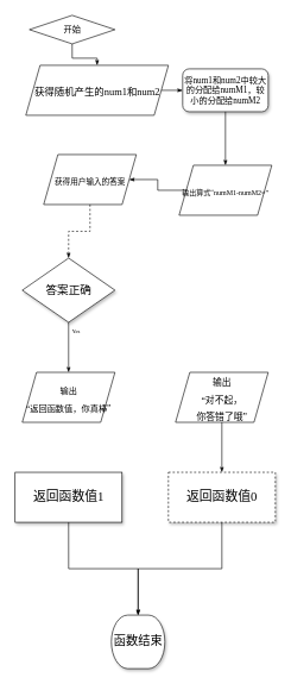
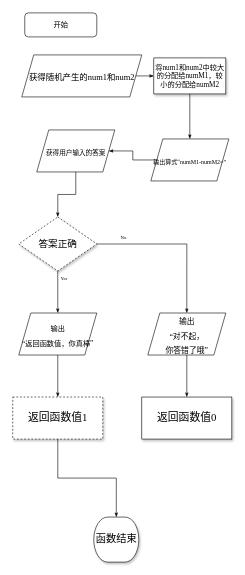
  <mxCell id="0" />
  <mxCell id="1" parent="0" />
- <mxCell id="2" style="edgeStyle=orthogonalEdgeStyle;rounded=0;html=1;labelBackgroundColor=none;startSize=5;endArrow=classicThin;endFill=1;endSize=5;jettySize=auto;orthogonalLoop=1;strokeWidth=1;fontFamily=Verdana;fontSize=8;exitX=0.5;exitY=1;exitDx=0;exitDy=0;entryX=0.5;entryY=0;entryDx=0;entryDy=0;" parent="1" source="5" target="6" edge="1"><mxGeometry relative="1" as="geometry"><mxPoint x="140.657" y="150.997" as="sourcePoint" /><mxPoint x="100.657" y="130.997" as="targetPoint" /></mxGeometry></mxCell>
- <mxCell id="3" value="&lt;span style=&quot;font-size: 16px;&quot;&gt;答案正确&lt;/span&gt;" style="rhombus;whiteSpace=wrap;html=1;rounded=0;shadow=1;labelBackgroundColor=none;strokeWidth=1;fontFamily=Verdana;fontSize=8;align=center;" parent="1" vertex="1"><mxGeometry x="30.657" y="360.997" width="130" height="90" as="geometry" /></mxCell>
+ <mxCell id="3" value="&lt;span style=&quot;font-size: 16px;&quot;&gt;答案正确&lt;/span&gt;" style="rhombus;whiteSpace=wrap;html=1;rounded=0;shadow=1;labelBackgroundColor=none;strokeWidth=1;fontFamily=Verdana;fontSize=8;align=center;dashed=1;" parent="1" vertex="1"><mxGeometry x="30.657" y="360.997" width="130" height="90" as="geometry" /></mxCell>
  <mxCell id="4" value="&lt;font style=&quot;font-size: 17px;&quot;&gt;函数结束&lt;/font&gt;" style="strokeWidth=1;html=1;shape=mxgraph.flowchart.terminator;whiteSpace=wrap;rounded=0;shadow=1;labelBackgroundColor=none;fontFamily=Verdana;fontSize=8;align=center;" parent="1" vertex="1"><mxGeometry x="155.667" y="860.997" width="75" height="75" as="geometry" /></mxCell>
- <mxCell id="5" value="开始" style="rhombus;whiteSpace=wrap;html=1;fontSize=12;glass=0;strokeWidth=1;shadow=0;" parent="1" vertex="1"><mxGeometry x="40.657" y="20.997" width="120" height="40" as="geometry" /></mxCell>
+ <mxCell id="5" value="开始" style="rounded=1;whiteSpace=wrap;html=1;fontSize=12;glass=0;strokeWidth=1;shadow=0;" parent="1" vertex="1"><mxGeometry x="40.657" y="20.997" width="120" height="40" as="geometry" /></mxCell>
  <mxCell id="6" value="&lt;font face=&quot;Verdana&quot;&gt;&lt;span style=&quot;font-size: 14px;&quot;&gt;获得随机产生的num1和num2&lt;/span&gt;&lt;/font&gt;" style="shape=parallelogram;perimeter=parallelogramPerimeter;whiteSpace=wrap;html=1;fixedSize=1;hachureGap=4;fontFamily=Architects Daughter;fontSource=https%3A%2F%2Ffonts.googleapis.com%2Fcss%3Ffamily%3DArchitects%2BDaughter;fontSize=20;" parent="1" vertex="1"><mxGeometry x="35.657" y="90.997" width="200" height="70" as="geometry" /></mxCell>
  <mxCell id="7" style="edgeStyle=orthogonalEdgeStyle;rounded=0;html=1;labelBackgroundColor=none;startSize=5;endArrow=classicThin;endFill=1;endSize=5;jettySize=auto;orthogonalLoop=1;strokeWidth=1;fontFamily=Verdana;fontSize=8;exitX=1;exitY=0.5;exitDx=0;exitDy=0;entryX=0;entryY=0.5;entryDx=0;entryDy=0;" parent="1" source="6" target="12" edge="1"><mxGeometry relative="1" as="geometry"><mxPoint x="150.99" y="221.33" as="sourcePoint" /><mxPoint x="100.647" y="191.327" as="targetPoint" /></mxGeometry></mxCell>
  <mxCell id="8" value="Yes" style="edgeStyle=orthogonalEdgeStyle;rounded=0;html=1;labelBackgroundColor=none;startSize=5;endArrow=classicThin;endFill=1;endSize=5;jettySize=auto;orthogonalLoop=1;strokeWidth=1;fontFamily=Verdana;fontSize=8;exitX=0.5;exitY=1;exitDx=0;exitDy=0;entryX=0.5;entryY=0;entryDx=0;entryDy=0;" parent="1" source="3" target="18" edge="1"><mxGeometry x="-0.667" y="10" relative="1" as="geometry"><mxPoint as="offset" /><mxPoint x="201" y="471" as="sourcePoint" /><mxPoint x="100.667" y="670.997" as="targetPoint" /></mxGeometry></mxCell>
- <mxCell id="10" value="&lt;span style=&quot;font-size: 18px;&quot;&gt;返回函数值1&lt;/span&gt;" style="whiteSpace=wrap;html=1;rounded=0;shadow=1;labelBackgroundColor=none;strokeWidth=1;fontFamily=Verdana;fontSize=8;align=center;" parent="1" vertex="1"><mxGeometry x="20.66" y="661" width="150" height="70" as="geometry" /></mxCell>
- <mxCell id="12" value="&lt;font style=&quot;font-size: 12px;&quot;&gt;将num1和num2中较大的分配给numM1，较小的分配给numM2&lt;/font&gt;" style="whiteSpace=wrap;html=1;shadow=1;labelBackgroundColor=none;strokeWidth=1;fontFamily=Verdana;fontSize=8;align=center;rounded=1;" parent="1" vertex="1"><mxGeometry x="255.667" y="95.997" width="120" height="60" as="geometry" /></mxCell>
+ <mxCell id="9" value="No" style="edgeStyle=orthogonalEdgeStyle;rounded=0;html=1;labelBackgroundColor=none;startSize=5;endArrow=classicThin;endFill=1;endSize=5;jettySize=auto;orthogonalLoop=1;strokeWidth=1;fontFamily=Verdana;fontSize=8;entryX=0.5;entryY=0;entryDx=0;entryDy=0;exitX=1;exitY=0.5;exitDx=0;exitDy=0;" parent="1" source="3" target="19" edge="1"><mxGeometry x="-0.667" y="10" relative="1" as="geometry"><mxPoint as="offset" /><mxPoint x="341" y="541" as="sourcePoint" /><mxPoint x="101" y="861" as="targetPoint" /></mxGeometry></mxCell>
+ <mxCell id="10" value="&lt;span style=&quot;font-size: 18px;&quot;&gt;返回函数值1&lt;/span&gt;" style="whiteSpace=wrap;html=1;rounded=0;shadow=1;labelBackgroundColor=none;strokeWidth=1;fontFamily=Verdana;fontSize=8;align=center;dashed=1;" parent="1" vertex="1"><mxGeometry x="20.66" y="661" width="150" height="70" as="geometry" /></mxCell>
+ <mxCell id="11" style="edgeStyle=orthogonalEdgeStyle;rounded=0;html=1;labelBackgroundColor=none;startSize=5;endArrow=classicThin;endFill=1;endSize=5;jettySize=auto;orthogonalLoop=1;strokeWidth=1;fontFamily=Verdana;fontSize=8;entryX=0.5;entryY=0;entryDx=0;entryDy=0;exitX=0.5;exitY=1;exitDx=0;exitDy=0;" parent="1" source="18" target="10" edge="1"><mxGeometry relative="1" as="geometry"><mxPoint x="76.007" y="840.997" as="sourcePoint" /><mxPoint x="86.34" y="881" as="targetPoint" /></mxGeometry></mxCell>
+ <mxCell id="12" value="&lt;font style=&quot;font-size: 12px;&quot;&gt;将num1和num2中较大的分配给numM1，较小的分配给numM2&lt;/font&gt;" style="whiteSpace=wrap;html=1;rounded=0;shadow=1;labelBackgroundColor=none;strokeWidth=1;fontFamily=Verdana;fontSize=8;align=center;" parent="1" vertex="1"><mxGeometry x="255.667" y="95.997" width="120" height="60" as="geometry" /></mxCell>
  <mxCell id="13" style="edgeStyle=orthogonalEdgeStyle;rounded=0;html=1;labelBackgroundColor=none;startSize=5;endArrow=classicThin;endFill=1;endSize=5;jettySize=auto;orthogonalLoop=1;strokeWidth=1;fontFamily=Verdana;fontSize=8;exitX=0.5;exitY=1;exitDx=0;exitDy=0;entryX=0.5;entryY=0;entryDx=0;entryDy=0;" parent="1" source="12" target="14" edge="1"><mxGeometry relative="1" as="geometry"><mxPoint x="111" y="171" as="sourcePoint" /><mxPoint x="101" y="311" as="targetPoint" /></mxGeometry></mxCell>
  <mxCell id="14" value="&lt;font style=&quot;font-size: 10px;&quot; face=&quot;Verdana&quot;&gt;输出算式“numM1-numM2=”&lt;/font&gt;" style="shape=parallelogram;perimeter=parallelogramPerimeter;whiteSpace=wrap;html=1;fixedSize=1;hachureGap=4;fontFamily=Architects Daughter;fontSource=https%3A%2F%2Ffonts.googleapis.com%2Fcss%3Ffamily%3DArchitects%2BDaughter;fontSize=20;" parent="1" vertex="1"><mxGeometry x="250.667" y="230.997" width="130" height="70" as="geometry" /></mxCell>
  <mxCell id="15" value="&lt;font style=&quot;font-size: 11px;&quot; face=&quot;Verdana&quot;&gt;获得用户输入的答案&lt;/font&gt;" style="shape=parallelogram;perimeter=parallelogramPerimeter;whiteSpace=wrap;html=1;fixedSize=1;hachureGap=4;fontFamily=Architects Daughter;fontSource=https%3A%2F%2Ffonts.googleapis.com%2Fcss%3Ffamily%3DArchitects%2BDaughter;fontSize=20;" parent="1" vertex="1"><mxGeometry x="60.657" y="215.997" width="130" height="70" as="geometry" /></mxCell>
- <mxCell id="16" style="edgeStyle=orthogonalEdgeStyle;rounded=0;html=1;labelBackgroundColor=none;startSize=5;endArrow=classicThin;endFill=1;endSize=5;jettySize=auto;orthogonalLoop=1;strokeWidth=1;fontFamily=Verdana;fontSize=8;exitX=0.5;exitY=1;exitDx=0;exitDy=0;entryX=0.5;entryY=0;entryDx=0;entryDy=0;dashed=1;" parent="1" source="15" target="3" edge="1"><mxGeometry relative="1" as="geometry"><mxPoint x="508.45" y="151.33" as="sourcePoint" /><mxPoint x="308" y="401" as="targetPoint" /></mxGeometry></mxCell>
+ <mxCell id="16" style="edgeStyle=orthogonalEdgeStyle;rounded=0;html=1;labelBackgroundColor=none;startSize=5;endArrow=classicThin;endFill=1;endSize=5;jettySize=auto;orthogonalLoop=1;strokeWidth=1;fontFamily=Verdana;fontSize=8;exitX=0.5;exitY=1;exitDx=0;exitDy=0;entryX=0.5;entryY=0;entryDx=0;entryDy=0;" parent="1" source="15" target="3" edge="1"><mxGeometry relative="1" as="geometry"><mxPoint x="508.45" y="151.33" as="sourcePoint" /><mxPoint x="308" y="401" as="targetPoint" /></mxGeometry></mxCell>
  <mxCell id="17" style="edgeStyle=orthogonalEdgeStyle;rounded=0;html=1;labelBackgroundColor=none;startSize=5;endArrow=classicThin;endFill=1;endSize=5;jettySize=auto;orthogonalLoop=1;strokeWidth=1;fontFamily=Verdana;fontSize=8;exitX=0;exitY=0.5;exitDx=0;exitDy=0;entryX=1;entryY=0.5;entryDx=0;entryDy=0;" parent="1" source="14" target="15" edge="1"><mxGeometry relative="1" as="geometry"><mxPoint x="318" y="241" as="sourcePoint" /><mxPoint x="101" y="421" as="targetPoint" /></mxGeometry></mxCell>
  <mxCell id="18" value="&lt;font style=&quot;font-size: 12px;&quot; face=&quot;Verdana&quot;&gt;&lt;span style=&quot;&quot;&gt;输出&lt;br&gt;“返回函数值，你真棒”&lt;/span&gt;&lt;/font&gt;" style="shape=parallelogram;perimeter=parallelogramPerimeter;whiteSpace=wrap;html=1;fixedSize=1;hachureGap=4;fontFamily=Architects Daughter;fontSource=https%3A%2F%2Ffonts.googleapis.com%2Fcss%3Ffamily%3DArchitects%2BDaughter;fontSize=20;" parent="1" vertex="1"><mxGeometry x="30.657" y="520.997" width="130" height="70" as="geometry" /></mxCell>
  <mxCell id="19" value="&lt;font style=&quot;font-size: 13px;&quot; face=&quot;Verdana&quot;&gt;输出&lt;br&gt;&lt;span style=&quot;&quot;&gt;“对不起，&lt;br&gt;你答错了哦”&lt;/span&gt;&lt;/font&gt;" style="shape=parallelogram;perimeter=parallelogramPerimeter;whiteSpace=wrap;html=1;fixedSize=1;hachureGap=4;fontFamily=Architects Daughter;fontSource=https%3A%2F%2Ffonts.googleapis.com%2Fcss%3Ffamily%3DArchitects%2BDaughter;fontSize=20;" parent="1" vertex="1"><mxGeometry x="245.667" y="520.997" width="130" height="70" as="geometry" /></mxCell>
- <mxCell id="20" value="&lt;span style=&quot;font-size: 18px;&quot;&gt;返回函数值0&lt;/span&gt;" style="whiteSpace=wrap;html=1;rounded=0;shadow=1;labelBackgroundColor=none;strokeWidth=1;fontFamily=Verdana;fontSize=8;align=center;dashed=1;" parent="1" vertex="1"><mxGeometry x="235.67" y="661" width="150" height="70" as="geometry" /></mxCell>
+ <mxCell id="20" value="&lt;span style=&quot;font-size: 18px;&quot;&gt;返回函数值0&lt;/span&gt;" style="whiteSpace=wrap;html=1;rounded=0;shadow=1;labelBackgroundColor=none;strokeWidth=1;fontFamily=Verdana;fontSize=8;align=center;" parent="1" vertex="1"><mxGeometry x="235.67" y="661" width="150" height="70" as="geometry" /></mxCell>
  <mxCell id="21" style="edgeStyle=orthogonalEdgeStyle;rounded=0;html=1;labelBackgroundColor=none;startSize=5;endArrow=classicThin;endFill=1;endSize=5;jettySize=auto;orthogonalLoop=1;strokeWidth=1;fontFamily=Verdana;fontSize=8;entryX=0.5;entryY=0;entryDx=0;entryDy=0;exitX=0.5;exitY=1;exitDx=0;exitDy=0;" parent="1" source="19" target="20" edge="1"><mxGeometry relative="1" as="geometry"><mxPoint x="111" y="771" as="sourcePoint" /><mxPoint x="111" y="831" as="targetPoint" /></mxGeometry></mxCell>
- <mxCell id="22" style="edgeStyle=orthogonalEdgeStyle;rounded=0;html=1;labelBackgroundColor=none;startSize=5;endArrow=classicThin;endFill=1;endSize=5;jettySize=auto;orthogonalLoop=1;strokeWidth=1;fontFamily=Verdana;fontSize=8;entryX=0.5;entryY=0;entryDx=0;entryDy=0;exitX=0.5;exitY=1;exitDx=0;exitDy=0;entryPerimeter=0;" parent="1" source="20" target="4" edge="1"><mxGeometry relative="1" as="geometry"><mxPoint x="346" y="771" as="sourcePoint" /><mxPoint x="346" y="831" as="targetPoint" /></mxGeometry></mxCell>
  <mxCell id="23" style="edgeStyle=orthogonalEdgeStyle;rounded=0;html=1;labelBackgroundColor=none;startSize=5;endArrow=classicThin;endFill=1;endSize=5;jettySize=auto;orthogonalLoop=1;strokeWidth=1;fontFamily=Verdana;fontSize=8;entryX=0.5;entryY=0;entryDx=0;entryDy=0;exitX=0.5;exitY=1;exitDx=0;exitDy=0;entryPerimeter=0;" parent="1" source="10" target="4" edge="1"><mxGeometry relative="1" as="geometry"><mxPoint x="346" y="901" as="sourcePoint" /><mxPoint x="226" y="1071" as="targetPoint" /></mxGeometry></mxCell>
